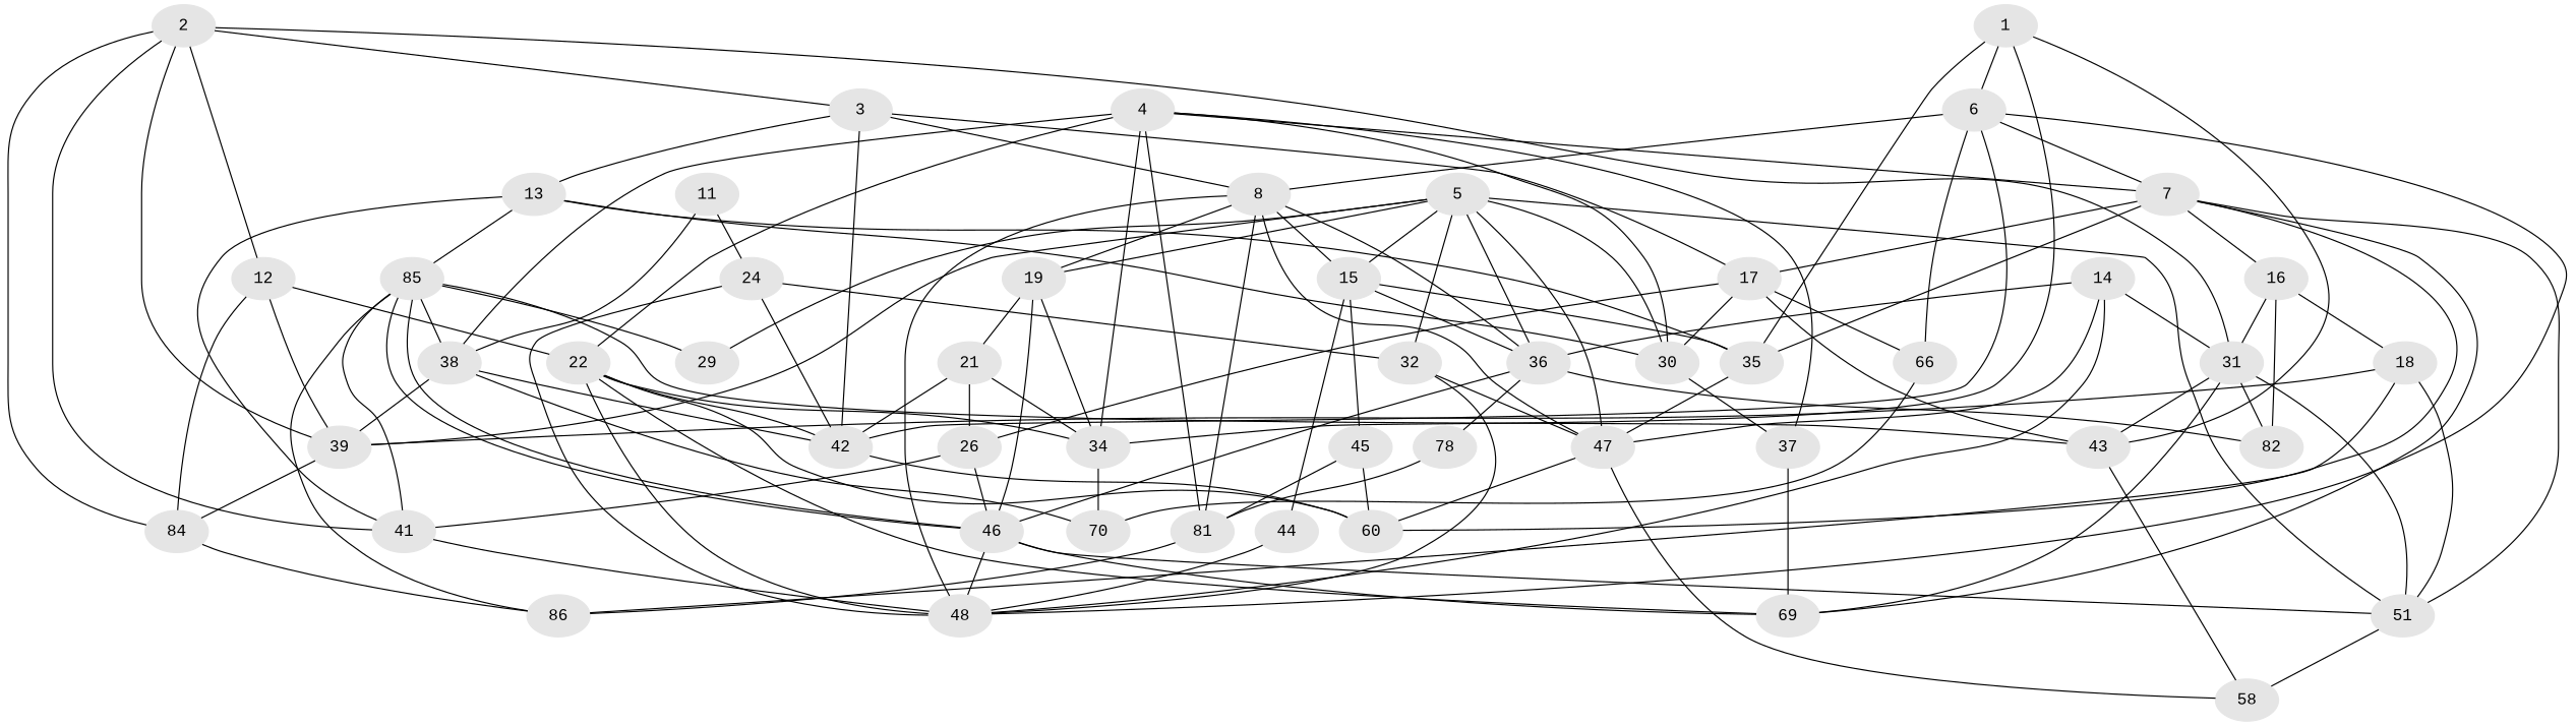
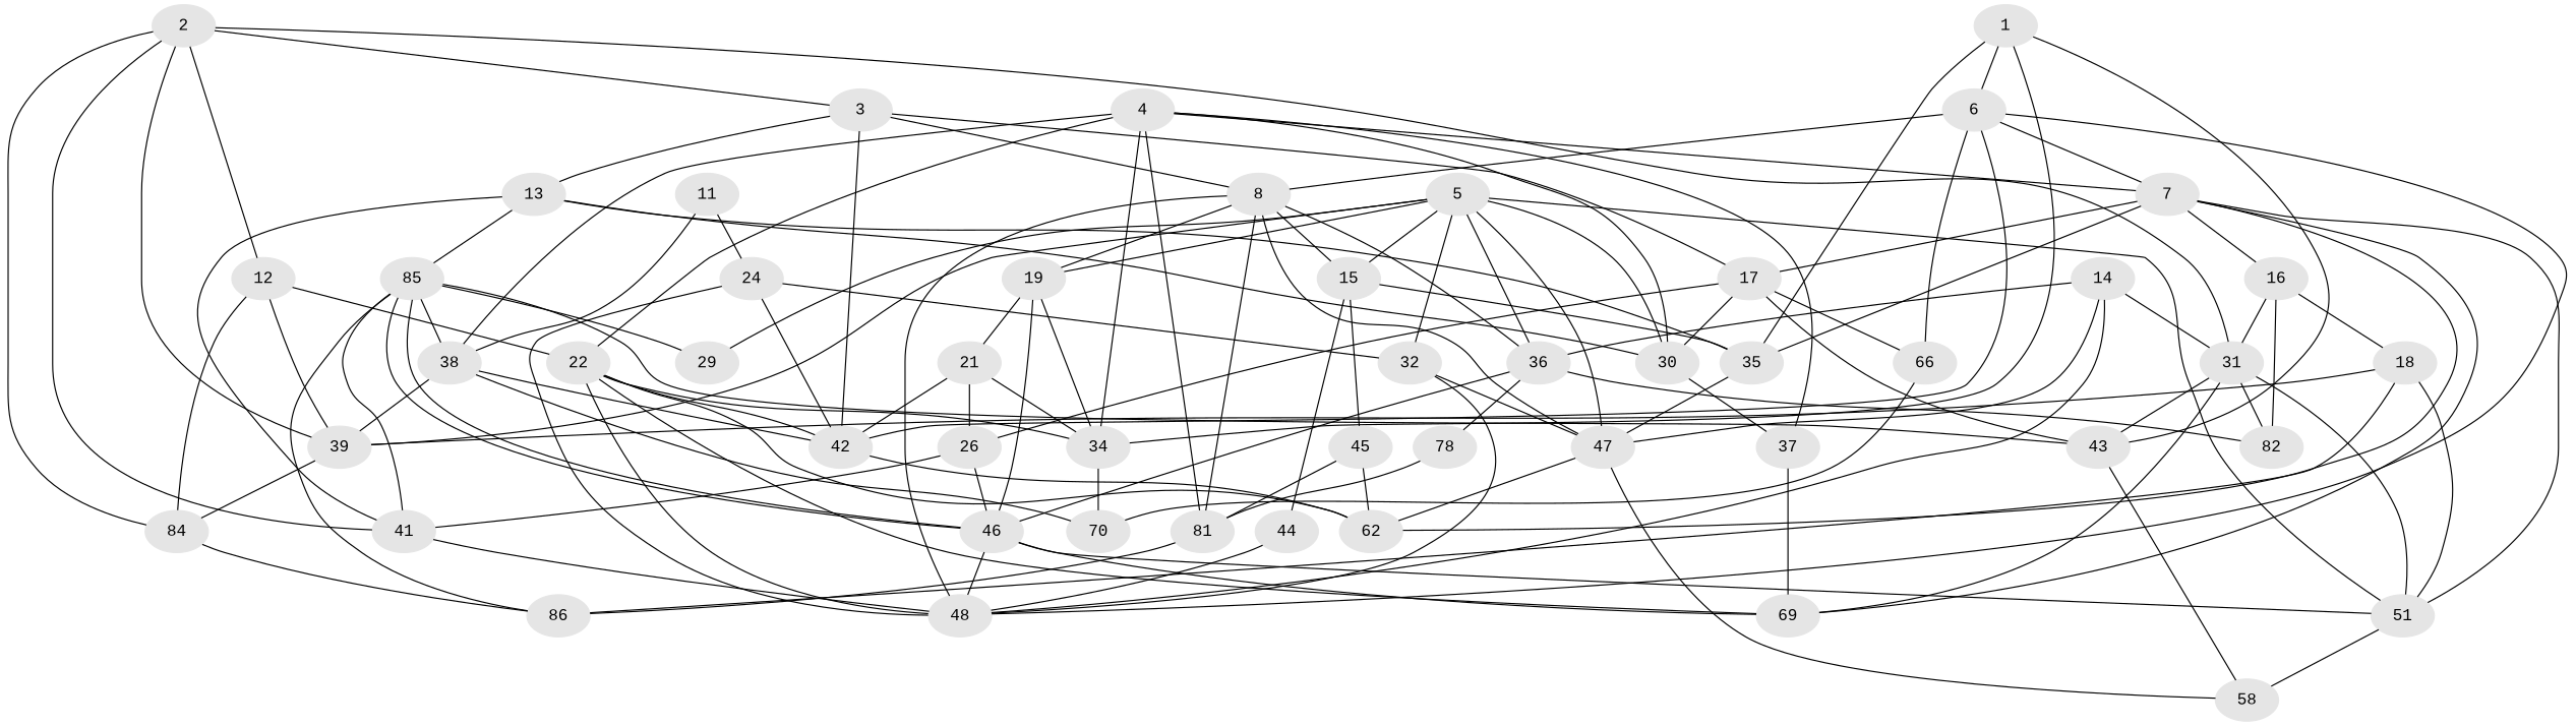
  graph {
    fontname="Liberation Mono"
    node [color=gray90 fontname="Liberation Mono" style=filled]
    edge [fontname="Liberation Mono"]
    6 [super="+20"]
    8 [super="+83"]
    42 [super="+53"]
    7 [super="+9"]
    48 [super="+60"]
    66
    1
    34 [super="+85"]
    35 [super="+64"]
    43 [super="+56"]
    70
    47 [super="+68"]
    58
    2 [super="+33"]
    3 [super="+76"]
    12
    31 [super="+49"]
    39 [super="+75"]
    41 [super="+74"]
    84
    13 [super="+72"]
    17 [super="+55"]
    22 [super="+27"]
    51 [super="+61"]
    69
    82
    86
    81 [super="+88"]
    15 [super="+40"]
    19 [super="+79"]
    36 [super="+59"]
    30 [super="+54"]
    n33 [label=85 super="+50"]
    26 [super="+73"]
-   62 [super="+65" label=60]
+   62 [super="+65"]
    4 [super="+10"]
    37 [super="+67"]
    38 [super="+52"]
    16
    5 [super="+63"]
    29
    32 [super="+77"]
    44
    45
    21 [super="+57"]
    46 [super="+80"]
    78
    18 [super="+23"]
    24 [super="+71"]
    11
    14 [super="+28"]
    6 -- 8
    6 -- 42
    6 -- 7
    6 -- 48
    6 -- 66
    8 -- 48
    8 -- 47
    8 -- 81
    8 -- 15
    8 -- 19
    8 -- 36
    42 -- 62
    7 -- 35
    7 -- 17
    7 -- 51
    7 -- 69
    7 -- 62
    7 -- 16
    66 -- 70
    1 -- 6
    1 -- 34
    1 -- 35
    1 -- 43
    34 -- 70
    35 -- 47
    43 -- 58
    47 -- 58
    47 -- 62
    2 -- 3
    2 -- 12
    2 -- 31
    2 -- 39
    2 -- 41
    2 -- 84
    3 -- 8
    3 -- 42
    3 -- 13
    3 -- 17
    12 -- 39
    12 -- 84
    12 -- 22
    31 -- 43
    31 -- 51
    31 -- 69
    31 -- 82
    39 -- 84 [weight=2]
    41 -- 48
    84 -- 86
    13 -- 35
    13 -- 41
    13 -- 30
    13 -- n33
    17 -- 66
    17 -- 43
    17 -- 30 [weight=2]
    17 -- 26
    22 -- 42
    22 -- 48
    22 -- 34
    22 -- 69
    22 -- 62
    51 -- 58
    81 -- 86
    15 -- 35
-   15 -- 36
    15 -- 44
    15 -- 45
    19 -- 34
    19 -- 21
    19 -- 46
    36 -- 82
    36 -- 46
    36 -- 78
    30 -- 37
    n33 -- 43
    n33 -- 41
    n33 -- 86
    n33 -- 38
    n33 -- 29
    n33 -- 46
    n33 -- 46
    26 -- 41
    26 -- 46
    4 -- 7
    4 -- 34
    4 -- 22
    4 -- 81
    4 -- 30
    4 -- 37
    4 -- 38
    37 -- 69
    38 -- 42
    38 -- 70
    38 -- 39
    16 -- 31
    16 -- 82
    16 -- 18
    5 -- 47
    5 -- 39
    5 -- 51
    5 -- 15
    5 -- 19
    5 -- 36
    5 -- 30
    5 -- 29
    5 -- 32
    32 -- 48
    32 -- 47
    44 -- 48
    45 -- 81
    45 -- 62
    21 -- 42
    21 -- 34
    21 -- 26
    46 -- 48
    46 -- 51
    46 -- 69
    78 -- 81
    18 -- 39
    18 -- 51
    18 -- 86
    24 -- 42
    24 -- 48 [weight=2]
    24 -- 32
    11 -- 38
    11 -- 24
    14 -- 48
    14 -- 47
    14 -- 31
    14 -- 36
  }
